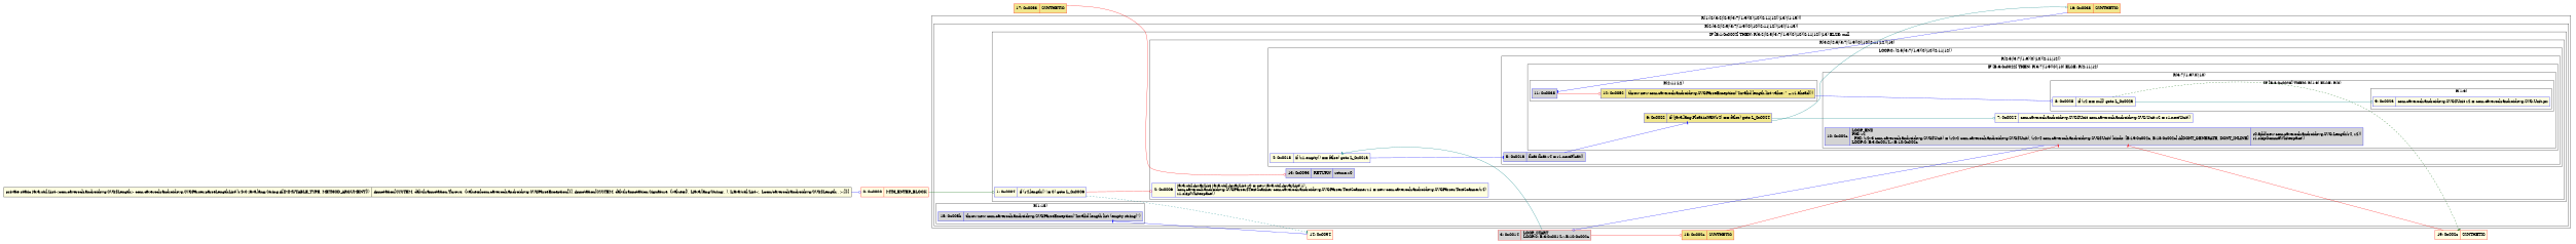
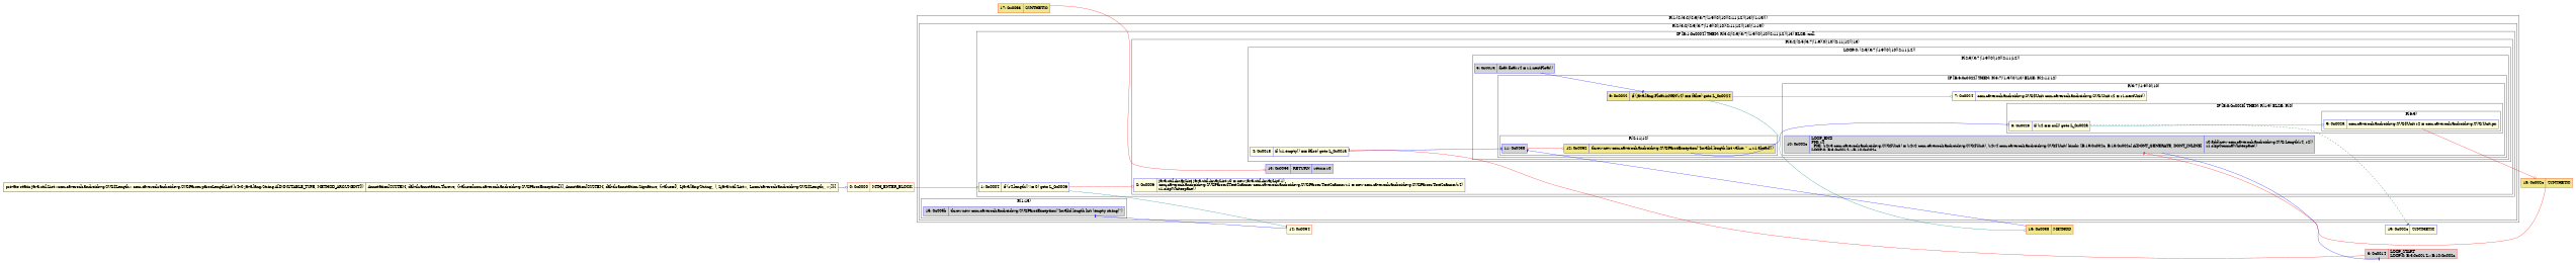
  digraph {
    rankdir=LR
    node [color=blue fillcolor=lightyellow shape=record style=filled]
    edge [arrowhead=odot color=red]
    n1 [label="{9\:\ 0x002a|com.caverock.androidsvg.SVG$Unit r2 = com.caverock.androidsvg.SVG.Unit.px\l}"]
    n2 [label="{8\:\ 0x0028|if (r2 == null) goto L_0x002a\l}"]
    n3 [label="{7\:\ 0x0024|com.caverock.androidsvg.SVG$Unit com.caverock.androidsvg.SVG.Unit r2 = r1.nextUnit()\l}"]
    n4 [fillcolor=lightgrey label="{10\:\ 0x002c|LOOP_END\lPHI: r2 \l  PHI: (r2v3 com.caverock.androidsvg.SVG$Unit) = (r2v2 com.caverock.androidsvg.SVG$Unit), (r2v4 com.caverock.androidsvg.SVG$Unit) binds: [B:19:0x002c, B:18:0x002c] A[DONT_GENERATE, DONT_INLINE]\lLOOP:0: B:3:0x0014\-\>B:10:0x002c\l|r0.add(new com.caverock.androidsvg.SVG.Length(r4, r2))\lr1.skipCommaWhitespace()\l}"]
    n5 [fillcolor=lightgrey label="{11\:\ 0x0038}"]
    n6 [fillcolor=khaki label="{12\:\ 0x0052|throw new com.caverock.androidsvg.SVGParseException(\"Invalid length list value: \" + r1.ahead())\l}"]
    n7 [fillcolor=khaki label="{6\:\ 0x0022|if (java.lang.Float.isNaN(r4) == false) goto L_0x0024\l}"]
    n8 [fillcolor=lightgrey label="{5\:\ 0x001a|float float r4 = r1.nextFloat()\l}"]
    n9 [label="{4\:\ 0x0018|if (r1.empty() == false) goto L_0x001a\l}"]
    n10 [label="{2\:\ 0x0006|java.util.ArrayList java.util.ArrayList r0 = new java.util.ArrayList(1)\lcom.caverock.androidsvg.SVGParser$TextScanner com.caverock.androidsvg.SVGParser.TextScanner r1 = new com.caverock.androidsvg.SVGParser.TextScanner(r4)\lr1.skipWhitespace()\l}"]
    n11 [fillcolor=lightgrey label="{13\:\ 0x0053|RETURN\l|return r0\l}"]
    n12 [label="{1\:\ 0x0004|if (r4.length() != 0) goto L_0x0006\l}"]
    n13 [fillcolor=lightgrey label="{15\:\ 0x005b|throw new com.caverock.androidsvg.SVGParseException(\"Invalid length list (empty string)\")\l}"]
    n14 [color=red fillcolor=khaki label="{18\:\ 0x002c|SYNTHETIC\l}"]
-   n15 [color=red label="{19\:\ 0x002c|SYNTHETIC\l}"]
+   n15 [label="{19\:\ 0x002c|SYNTHETIC\l}"]
    n16 [color=red fillcolor=lightgrey label="{3\:\ 0x0014|LOOP_START\lLOOP:0: B:3:0x0014\-\>B:10:0x002c\l}"]
-   n17 [color=red fillcolor=khaki label="{16\:\ 0x0038|SYNTHETIC\l}"]
+   n17 [color=red fillcolor=khaki label="{16\:\ 0x0038|METHOD\l}"]
    n18 [color=red label="{14\:\ 0x0054}"]
    n19 [color=red fillcolor=khaki label="{17\:\ 0x0053|SYNTHETIC\l}"]
    n20 [color=red label="{0\:\ 0x0000|MTH_ENTER_BLOCK\l}"]
    n21 [label="{private static java.util.List\<com.caverock.androidsvg.SVG$Length\> com.caverock.androidsvg.SVGParser.parseLengthList((r4v0 java.lang.String A[IMMUTABLE_TYPE, METHOD_ARGUMENT]))  | Annotation[SYSTEM, dalvik.annotation.Throws, \{value=[com.caverock.androidsvg.SVGParseException]\}], Annotation[SYSTEM, dalvik.annotation.Signature, \{value=[(, Ljava\/lang\/String;, ), Ljava\/util\/List\<, Lcom\/caverock\/androidsvg\/SVG$Length;, \>;]\}]\l}" color=""]
    subgraph cluster_1 {
      label="R(1:(2:(3:2|(2:5|(3:7|(1:9)(0)|10)(2:11|12))|13)|(1:15)))"
      subgraph cluster_2 {
        label="R(2:(3:2|(2:5|(3:7|(1:9)(0)|10)(2:11|12))|13)|(1:15))"
        subgraph cluster_3 {
          label="IF [B:1:0x0004] THEN: R(3:2|(2:5|(3:7|(1:9)(0)|10)(2:11|12))|13) ELSE: null"
          n12
          subgraph cluster_4 {
            label="R(3:2|(2:5|(3:7|(1:9)(0)|10)(2:11|12))|13)"
            n10
            n11
            subgraph cluster_5 {
              label="LOOP:0: (2:5|(3:7|(1:9)(0)|10)(2:11|12))"
              n9
              subgraph cluster_6 {
                label="R(2:5|(3:7|(1:9)(0)|10)(2:11|12))"
                n8
                subgraph cluster_7 {
                  label="IF [B:6:0x0022] THEN: R(3:7|(1:9)(0)|10) ELSE: R(2:11|12)"
                  n7
                  subgraph cluster_8 {
                    label="R(3:7|(1:9)(0)|10)"
                    n3
                    n4
                    subgraph cluster_9 {
                      label="IF [B:8:0x0028] THEN: R(1:9) ELSE: R(0)"
                      n2
                      subgraph cluster_10 {
-                       label="R(1:9)"
+                       label="R(6:9)"
                        n1
                      }
                      subgraph cluster_11 {
                        label="R(0)"
                      }
                    }
                  }
                  subgraph cluster_12 {
                    label="R(2:11|12)"
                    n5
                    n6
                  }
                }
              }
            }
          }
        }
        subgraph cluster_13 {
          label="R(1:15)"
          n13
        }
      }
    }
-   n16 -> n14
+   n1 -> n14
    n2 -> n1 [color=teal]
    n2 -> n15 [arrowhead=tee color=darkgreen style=dashed]
-   n4 -> n16 [color=blue]
+   n4 -> n16 [arrowhead=tee color=blue]
    n5 -> n6
    n6 -> n2 [color=blue]
    n7 -> n3 [color=teal]
    n7 -> n17 [color=teal style=solid]
    n8 -> n7 [arrowhead=tee color=blue]
-   n9 -> n8 [arrowhead=tee color=blue]
+   n9 -> n5 [arrowhead=tee color=blue]
    n12 -> n10
-   n12 -> n18 [arrowhead=tee color=teal style=dashed]
+   n12 -> n18 [arrowhead=tee color=teal style=solid]
    n14 -> n4 [arrowhead=tee]
-   n15 -> n4 [arrowhead=tee]
-   n16 -> n9 [arrowhead=tee color=teal]
+   n16 -> n9 [arrowhead=tee]
    n17 -> n5 [arrowhead=tee color=blue]
    n18 -> n13 [arrowhead=tee color=blue]
    n19 -> n11
    n20 -> n12 [color=darkgreen]
    n21 -> n20 [color=blue]
  }
